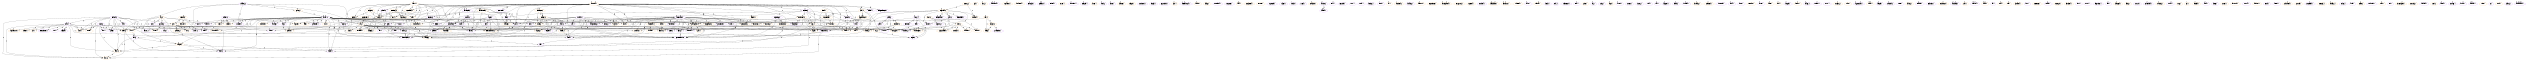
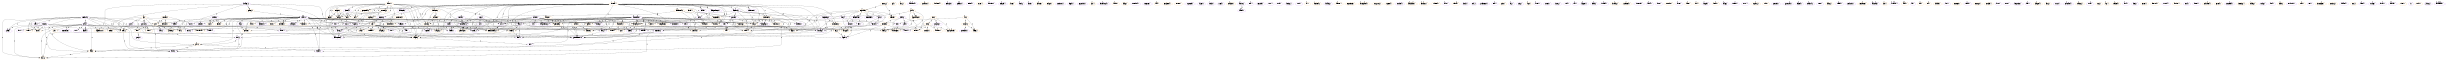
  digraph {
    node [color=purple]
    n1 [label="home(3)"]
    n2 [label="shut(1)"]
    n3 [label="place(1)"]
    n4 [color=darkorange label="pistol(1)"]
    n5 [label="terror(2)"]
    n6 [color=darkorange label="street(1)"]
    n7 [color=darkorange label="family(1)"]
    n8 [color=darkorange label="head(3)"]
    n9 [color=darkorange label="back(2)"]
    n10 [color=darkorange label="blow(3)"]
    n11 [label="blood(2)"]
    n12 [color=darkorange label="abandoned(2)"]
    n13 [label="fled(2)"]
    n14 [color=darkorange label="struggle(1)"]
    n15 [color=darkorange label="advance(1)"]
    n16 [color=darkorange label="quarter(1)"]
    n17 [label="work(4)"]
    n18 [color=darkorange label="extermination(2)"]
    n19 [color=darkorange label="girl(1)"]
    n20 [color=darkorange label="carry(1)"]
    n21 [label="khankandi(1)"]
    n22 [color=darkorange label="population(1)"]
    n23 [color=darkorange label="lumbered(1)"]
    n24 [label="example(1)"]
    n25 [label="peasant(1)"]
    n26 [label="existed(1)"]
    n27 [color=darkorange label="power(1)"]
    n28 [color=darkorange label="put(1)"]
    n29 [label="straw(2)"]
    n30 [color=darkorange label="quantity(1)"]
    n31 [label="history(2)"]
    n32 [color=darkorange label="fire(4)"]
    n33 [label="death(4)"]
    n34 [label="nation(1)"]
    n35 [color=darkorange label="hut(2)"]
    n36 [color=darkorange label="village(8)"]
    n37 [label="destruction(2)"]
    n38 [label="group(1)"]
    n39 [label="saw(3)"]
    n40 [label="see(1)"]
-   n41 [color=darkorange label="weapon(2)"]
+   n41 [color=darkorange label="paw(2)"]
    n42 [label="mauserist(1)"]
    n43 [label="escaped(1)"]
    n44 [color=darkorange label="force(1)"]
    n45 [label="azeri(8)"]
    n46 [color=darkorange label="continued(2)"]
    n47 [color=darkorange label="way(7)"]
    n48 [label="life(1)"]
    n49 [label="attitude(1)"]
    n50 [color=darkorange label="conduct(1)"]
    n51 [label="hostility(1)"]
    n52 [label="bond(1)"]
    n53 [label="government(10)"]
    n54 [color=darkorange label="sack(1)"]
    n55 [color=darkorange label="revealed(1)"]
    n56 [color=darkorange label="tragedy(1)"]
    n57 [label="view(1)"]
    n58 [color=darkorange label="slaying(1)"]
    n59 [label="replied(1)"]
    n60 [color=darkorange label="yard(2)"]
    n61 [color=darkorange label="appearance(1)"]
    n62 [label="house(1)"]
    n63 [color=darkorange label="succeeded(1)"]
    n64 [color=darkorange label="found(1)"]
    n65 [color=darkorange label="border(2)"]
    n66 [color=darkorange label="bayonet(1)"]
    n67 [label="cause(1)"]
    n68 [color=darkorange label="chance(1)"]
    n69 [color=darkorange label="escape(2)"]
    n70 [color=darkorange label="exists(1)"]
    n71 [color=darkorange label="soul(1)"]
    n72 [color=darkorange label="today(2)"]
    n73 [color=darkorange label="refuge(1)"]
    n74 [label="continues(1)"]
    n75 [label="length(1)"]
    n76 [label="opposition(1)"]
    n77 [label="advanced(2)"]
    n78 [label="section(3)"]
    n79 [label="pile(1)"]
    n80 [label="town(1)"]
    n81 [color=darkorange label="ohanus(1)"]
    n82 [color=darkorange label="evening(2)"]
    n83 [label="closed(2)"]
    n84 [color=darkorange label="proceeded(2)"]
    n85 [color=darkorange label="anything(1)"]
    n86 [color=darkorange label="tell(1)"]
    n87 [color=darkorange label="course(3)"]
    n88 [label="mountain(5)"]
    n89 [label="serve(2)"]
    n90 [label="plateau(1)"]
    n91 [color=darkorange label="pasturage(1)"]
    n92 [color=darkorange label="foot(2)"]
    n93 [label="property(1)"]
    n94 [color=darkorange label="took(3)"]
    n95 [color=darkorange label="estate(1)"]
    n96 [color=darkorange label="appropriated(1)"]
    n97 [color=darkorange label="province(1)"]
    n98 [color=darkorange label="situation(1)"]
    n99 [color=darkorange label="advantage(1)"]
    n100 [color=darkorange label="paw(1)"]
    n101 [label="alexandropol(1)"]
    n102 [color=darkorange label="battle(1)"]
    n103 [color=darkorange label="country(2)"]
    n104 [color=darkorange label="regarded(2)"]
    n105 [color=darkorange label="treated(1)"]
    n106 [label="served(1)"]
    n107 [label="exacerbate(1)"]
    n108 [label="part(2)"]
    n109 [label="intensified(1)"]
    n110 [color=darkorange label="killing(1)"]
    n111 [label="extended(1)"]
    n112 [label="army(4)"]
    n113 [label="left(1)"]
    n114 [label="enforce(1)"]
    n115 [color=darkorange label="paragraph(19)"]
    n116 [label="began(2)"]
    n117 [color=darkorange label="cannon(2)"]
    n118 [color=darkorange label="city(2)"]
    n119 [color=darkorange label="gun(1)"]
    n120 [label="scene(2)"]
    n121 [label="response(1)"]
    n122 [color=darkorange label="half(1)"]
    n123 [color=darkorange label="completed(1)"]
    n124 [color=darkorange label="resume(1)"]
    n125 [label="suspected(1)"]
    n126 [label="subject(1)"]
    n127 [label="article(1)"]
    n128 [label="wreck(1)"]
    n129 [color=darkorange label="machine(1)"]
    n130 [label="barrier(2)"]
    n131 [label="halted(1)"]
    n132 [color=darkorange label="lay(2)"]
    n133 [label="pool(1)"]
    n134 [label="ground(3)"]
    n135 [label="mud(1)"]
    n136 [label="beard(1)"]
    n137 [color=darkorange label="forest(1)"]
    n138 [color=darkorange label="household(1)"]
    n139 [label="sera(1)"]
    n140 [label="required(1)"]
    n141 [label="snow(1)"]
    n142 [label="north(1)"]
    n143 [label="destiny(1)"]
    n144 [label="beginning(2)"]
    n145 [color=darkorange label="movement(2)"]
    n146 [label="azeris(1)"]
    n147 [color=darkorange label="law(1)"]
    n148 [color=darkorange label="admitted(2)"]
    n149 [label="building(1)"]
    n150 [color=darkorange label="feature(1)"]
    n151 [color=darkorange label="experience(1)"]
    n152 [color=darkorange label="participated(1)"]
    n153 [color=darkorange label="ran(2)"]
    n154 [color=darkorange label="sought(2)"]
    n155 [label="line(1)"]
    n156 [color=darkorange label="safety(1)"]
    n157 [label="protection(1)"]
    n158 [color=darkorange label="newsgroup(1)"]
    n159 [color=darkorange label="armenia(7)"]
    n160 [label="belief(1)"]
    n161 [label="became(3)"]
    n162 [label="proved(2)"]
    n163 [label="night(3)"]
    n164 [color=darkorange label="instituted(2)"]
    n165 [label="independence(1)"]
    n166 [label="intervene(1)"]
    n167 [color=darkorange label="borderland(1)"]
    n168 [color=darkorange label="body(2)"]
    n169 [label="rebellion(1)"]
    n170 [label="officer(1)"]
    n171 [color=darkorange label="revolt(1)"]
    n172 [color=darkorange label="genocide(3)"]
    n173 [color=darkorange label="outlaw(1)"]
    n174 [color=darkorange label="fight(1)"]
    n175 [label="rule(1)"]
    n176 [label="party(4)"]
    n177 [color=darkorange label="terrorism(1)"]
    n178 [color=darkorange label="securing(1)"]
    n179 [label="campaign(1)"]
    n180 [label="licked(1)"]
    n181 [label="execution(2)"]
    n182 [color=darkorange label="trial(1)"]
    n183 [label="method(2)"]
    n184 [label="man(4)"]
    n185 [label="walk(1)"]
    n186 [color=darkorange label="displeasure(1)"]
    n187 [color=darkorange label="select(1)"]
    n188 [color=darkorange label="job(1)"]
    n189 [label="executioner(1)"]
    n190 [label="sum(1)"]
    n191 [label="official(1)"]
    n192 [color=darkorange label="opened(1)"]
    n193 [label="pounded(1)"]
    n194 [color=darkorange label="khachikian(1)"]
    n195 [color=darkorange label="caucasus(1)"]
    n196 [color=darkorange label="burdened(1)"]
    n197 [label="ardor(1)"]
    n198 [color=darkorange label="refusal(1)"]
    n199 [label="knock(1)"]
    n200 [label="edu(2)"]
    n201 [label="preference(1)"]
    n202 [label="heat(1)"]
    n203 [color=darkorange label="point(1)"]
    n204 [label="pay(1)"]
    n205 [color=darkorange label="retreat(2)"]
    n206 [color=darkorange label="followed(1)"]
    n207 [label="soldier(2)"]
    n208 [color=darkorange label="rock(1)"]
    n209 [color=darkorange label="seized(1)"]
    n210 [label="swing(1)"]
    n211 [color=darkorange label="rape(1)"]
    n212 [label="arrest(1)"]
    n213 [label="tartar(17)"]
    n214 [label="day(2)"]
    n215 [color=darkorange label="fate(1)"]
    n216 [label="gathered(1)"]
    n217 [color=darkorange label="drive(1)"]
    n218 [color=darkorange label="smashed(1)"]
    n219 [label="carnage(1)"]
    n220 [label="wrested(1)"]
    n221 [color=darkorange label="sprang(1)"]
    n222 [label="child(3)"]
    n223 [color=darkorange label="entered(2)"]
    n224 [label="year(1)"]
    n225 [label="protest(1)"]
    n226 [label="victory(1)"]
    n227 [label="wind(1)"]
    n228 [label="salt(1)"]
    n229 [label="happen(1)"]
    n230 [label="leland(2)"]
    n231 [label="invaded(1)"]
    n232 [color=darkorange label="brutality(1)"]
    n233 [color=darkorange label="screamed(1)"]
    n234 [label="witnessed(1)"]
    n235 [label="hartill(1)"]
    n236 [label="drove(1)"]
    n237 [color=darkorange label="member(1)"]
    n238 [label="arose(1)"]
    n239 [color=darkorange label="share(1)"]
    n240 [color=darkorange label="nazi(1)"]
    n241 [label="ranged(1)"]
    n242 [color=darkorange label="breast(1)"]
    n243 [label="valley(2)"]
    n244 [label="oxteam(1)"]
    n245 [color=darkorange label="fascist(1)"]
    n246 [label="horror(1)"]
    n247 [color=darkorange label="company(1)"]
    n248 [color=darkorange label="order(1)"]
+   n249 [label="question(1)"]
    n250 [label="slodkey(2)"]
    n251 [label="appressian(1)"]
-   n252 [color=darkorange label="ararat(1)"]
    n253 [label="leaped(1)"]
    n254 [label="stanford(2)"]
    n255 [label="stone(1)"]
    n256 [color=darkorange label="hiding(1)"]
    n257 [label="enabled(1)"]
    n258 [label="confusion(1)"]
    n259 [color=darkorange label="resistance(1)"]
    n260 [label="dashnack(1)"]
    n261 [color=darkorange label="cart(1)"]
    n262 [label="artavazd(1)"]
    n263 [color=darkorange label="sahak(1)"]
    n264 [label="serdar(2)"]
    n265 [label="zuma(1)"]
    n266 [label="lift(1)"]
    n267 [color=darkorange label="road(1)"]
    n268 [color=darkorange label="sea(1)"]
    n269 [color=darkorange label="plodded(1)"]
    n270 [label="dust(1)"]
    n271 [color=darkorange label="massacre(2)"]
    n272 [color=darkorange label="matter(2)"]
    n273 [label="fact(2)"]
    n274 [color=darkorange label="looked(2)"]
    n275 [color=darkorange label="sentence(1)"]
    n276 [label="wealth(1)"]
    n277 [color=darkorange label="emerge(1)"]
    n278 [color=darkorange label="knocked(1)"]
    n279 [label="front(1)"]
    n280 [label="moon(1)"]
    n281 [label="armenians(1)"]
    n282 [color=darkorange label="vengeance(2)"]
    n283 [label="possessed(1)"]
    n284 [label="truth(1)"]
    n285 [label="looting(1)"]
    n286 [color=darkorange label="spare(1)"]
    n287 [label="slaughtering(1)"]
    n288 [label="despotism(1)"]
    n289 [label="fear(1)"]
    n290 [color=darkorange label="changed(1)"]
    n291 [color=darkorange label="made(1)"]
    n292 [color=darkorange label="firing(1)"]
    n293 [label="source(1)"]
    n294 [label="scrambled(1)"]
    n295 [color=darkorange label="training(1)"]
    n296 [label="russia(1)"]
    n297 [color=darkorange label="uucp(1)"]
    n298 [color=darkorange label="apr(1)"]
    n299 [color=darkorange label="reached(1)"]
    n300 [label="hand(1)"]
    n301 [label="turkish(1)"]
    n302 [label="war(1)"]
    n303 [label="sheep(1)"]
    n304 [color=darkorange label="corner(1)"]
    n305 [color=darkorange label="foreword(1)"]
    n306 [label="turmoil(1)"]
    n307 [color=darkorange label="idiotism(1)"]
    n308 [label="argic(2)"]
    n309 [label="find(1)"]
    n310 [label="petrol(1)"]
    n311 [label="desert(1)"]
    n312 [color=darkorange label="cultivated(1)"]
    n313 [color=darkorange label="poured(1)"]
    n314 [label="concealed(1)"]
    n315 [color=darkorange label="intensity(1)"]
    n316 [color=darkorange label="artillery(1)"]
    n317 [label="turkey(1)"]
    n318 [label="lived(1)"]
    n319 [color=darkorange label="make(2)"]
    n320 [label="revolution(1)"]
    n321 [color=darkorange label="train(1)"]
    n322 [label="rest(1)"]
    n323 [color=darkorange label="armenian(1)"]
    n324 [color=darkorange label="hurried(1)"]
    n325 [color=darkorange label="investigate(1)"]
    n326 [color=darkorange label="morning(1)"]
    n327 [label="huddled(1)"]
    n328 [color=darkorange label="went(2)"]
    n329 [label="hated(1)"]
    n330 [label="courage(1)"]
    n331 [label="throat(1)"]
    n332 [label="karaklis(1)"]
    n333 [color=darkorange label="writes(1)"]
    n334 [label="co(1)"]
    n335 [color=darkorange label="mutlu(1)"]
    n336 [label="jolting(1)"]
    n337 [label="akhalkalaki(1)"]
    n1 -> n2 [label=1]
    n1 -> n3 [label=1]
    n1 -> n4 [label=1]
    n1 -> n5 [label=1]
    n1 -> n6 [label=1]
    n1 -> n7 [label=1]
    n1 -> n8 [label=1]
    n1 -> n9 [label=1]
    n1 -> n10 [label=1]
    n8 -> n10 [label=1]
    n8 -> n11 [label=1]
    n9 -> n10 [label=1]
    n12 -> n13 [label=1]
    n12 -> n14 [label=1]
    n12 -> n15 [label=1]
    n12 -> n16 [label=1]
    n13 -> n15 [label=1]
    n13 -> n17 [label=1]
    n17 -> n18 [label=2]
    n28 -> n29 [label=1]
    n28 -> n30 [label=1]
    n28 -> n31 [label=1]
    n28 -> n32 [label=1]
    n28 -> n33 [label=1]
    n28 -> n34 [label=1]
    n28 -> n35 [label=1]
    n28 -> n35 [label=1]
    n31 -> n36 [label=1]
    n31 -> n37 [label=1]
-   n134 -> n38 [label=1]
+   n32 -> n38 [label=1]
    n32 -> n39 [label=1]
    n36 -> n40 [label=1]
    n39 -> n9 [label=1]
    n39 -> n41 [label=1]
    n41 -> n9 [label=1]
    n41 -> n11 [label=1]
    n41 -> n180 [label=1]
    n46 -> n47 [label=1]
    n46 -> n48 [label=1]
    n47 -> n37 [label=1]
    n47 -> n39 [label=1]
    n47 -> n48 [label=1]
    n47 -> n49 [label=1]
    n47 -> n50 [label=1]
    n47 -> n51 [label=1]
    n47 -> n52 [label=1]
    n47 -> n53 [label=2]
    n47 -> n54 [label=1]
    n47 -> n55 [label=1]
    n47 -> n56 [label=1]
    n47 -> n57 [label=2]
    n47 -> n58 [label=1]
    n47 -> n59 [label=1]
    n60 -> n7 [label=1]
    n60 -> n61 [label=1]
    n60 -> n62 [label=1]
    n60 -> n63 [label=1]
    n63 -> n65 [label=1]
    n63 -> n66 [label=1]
    n64 -> n63 [label=1]
    n64 -> n65 [label=1]
    n69 -> n70 [label=1]
    n69 -> n71 [label=1]
    n69 -> n72 [label=1]
    n72 -> n28 [label=1]
    n72 -> n34 [label=1]
    n77 -> n36 [label=1]
    n77 -> n78 [label=1]
    n78 -> n36 [label=1]
    n78 -> n79 [label=1]
    n78 -> n80 [label=1]
    n81 -> n17 [label=1]
    n81 -> n18 [label=1]
    n81 -> n31 [label=1]
    n81 -> n36 [label=1]
    n81 -> n37 [label=1]
    n81 -> n70 [label=1]
    n81 -> n71 [label=1]
    n81 -> n72 [label=1]
    n81 -> n82 [label=1]
    n81 -> n83 [label=1]
    n81 -> n84 [label=1]
    n81 -> n85 [label=1]
    n81 -> n86 [label=1]
    n81 -> n87 [label=1]
    n81 -> n88 [label=1]
    n81 -> n89 [label=1]
    n82 -> n31 [label=1]
    n82 -> n37 [label=1]
    n82 -> n85 [label=1]
    n82 -> n86 [label=1]
    n83 -> n71 [label=1]
    n83 -> n72 [label=1]
    n84 -> n72 [label=1]
    n87 -> n36 [label=1]
    n88 -> n18 [label=2]
    n88 -> n89 [label=2]
    n88 -> n90 [label=1]
    n88 -> n91 [label=2]
    n92 -> n93 [label=1]
    n92 -> n94 [label=1]
    n92 -> n95 [label=1]
    n92 -> n96 [label=1]
    n94 -> n14 [label=1]
    n94 -> n95 [label=1]
    n94 -> n96 [label=1]
    n94 -> n97 [label=1]
    n94 -> n98 [label=1]
    n94 -> n99 [label=1]
    n103 -> n104 [label=1]
    n103 -> n105 [label=1]
    n104 -> n49 [label=1]
    n104 -> n50 [label=1]
    n104 -> n51 [label=1]
    n104 -> n52 [label=1]
    n104 -> n105 [label=1]
    n104 -> n106 [label=1]
    n104 -> n107 [label=1]
    n104 -> n108 [label=1]
    n104 -> n109 [label=1]
    n106 -> n51 [label=1]
    n108 -> n51 [label=1]
    n108 -> n106 [label=1]
    n112 -> n106 [label=1]
    n112 -> n113 [label=1]
    n112 -> n114 [label=1]
    n112 -> n115 [label=1]
    n112 -> n116 [label=1]
    n113 -> n14 [label=1]
    n115 -> n53 [label=1]
    n115 -> n99 [label=1]
    n115 -> n117 [label=1]
    n115 -> n118 [label=1]
    n115 -> n119 [label=1]
    n115 -> n120 [label=1]
    n118 -> n116 [label=1]
    n130 -> n131 [label=1]
    n132 -> n8 [label=1]
    n132 -> n11 [label=1]
    n132 -> n133 [label=1]
    n132 -> n134 [label=1]
    n132 -> n135 [label=1]
    n132 -> n136 [label=1]
    n132 -> n137 [label=1]
    n134 -> n137 [label=1]
    n134 -> n138 [label=1]
    n144 -> n53 [label=1]
    n144 -> n145 [label=1]
    n145 -> n14 [label=1]
    n145 -> n53 [label=1]
    n153 -> n154 [label=1]
    n153 -> n155 [label=1]
    n153 -> n156 [label=1]
    n154 -> n156 [label=1]
    n154 -> n157 [label=1]
    n159 -> n17 [label=1]
    n159 -> n18 [label=1]
    n159 -> n36 [label=1]
    n159 -> n53 [label=1]
    n159 -> n65 [label=1]
    n159 -> n71 [label=1]
    n159 -> n72 [label=1]
    n159 -> n84 [label=1]
    n159 -> n88 [label=2]
    n159 -> n89 [label=1]
    n159 -> n90 [label=1]
    n159 -> n115 [label=3]
    n159 -> n145 [label=1]
    n159 -> n160 [label=2]
    n159 -> n161 [label=1]
    n159 -> n162 [label=1]
    n159 -> n163 [label=1]
    n159 -> n164 [label=1]
    n159 -> n165 [label=2]
    n159 -> n166 [label=2]
    n159 -> n167 [label=1]
    n159 -> n168 [label=1]
    n159 -> n169 [label=2]
    n159 -> n170 [label=1]
    n159 -> n171 [label=2]
    n159 -> n172 [label=1]
    n159 -> n173 [label=1]
    n159 -> n174 [label=1]
    n161 -> n13 [label=1]
    n161 -> n17 [label=1]
    n161 -> n162 [label=1]
    n161 -> n164 [label=1]
    n161 -> n168 [label=1]
    n161 -> n173 [label=1]
    n161 -> n174 [label=1]
    n162 -> n173 [label=1]
    n162 -> n174 [label=1]
    n162 -> n175 [label=1]
    n162 -> n175 [label=1]
    n163 -> n5 [label=1]
    n163 -> n36 [label=1]
    n164 -> n168 [label=1]
    n164 -> n173 [label=1]
    n164 -> n174 [label=1]
    n164 -> n175 [label=1]
    n164 -> n176 [label=1]
    n164 -> n177 [label=1]
    n164 -> n178 [label=1]
    n164 -> n179 [label=1]
    n168 -> n11 [label=1]
    n168 -> n173 [label=1]
    n168 -> n174 [label=1]
    n168 -> n180 [label=1]
    n175 -> n181 [label=1]
    n175 -> n181 [label=1]
    n175 -> n182 [label=1]
    n175 -> n182 [label=1]
    n176 -> n53 [label=1]
    n181 -> n9 [label=1]
    n181 -> n10 [label=1]
    n181 -> n53 [label=1]
    n183 -> n3 [label=1]
    n183 -> n4 [label=1]
    n183 -> n6 [label=1]
    n183 -> n8 [label=1]
    n183 -> n9 [label=1]
    n183 -> n10 [label=1]
    n183 -> n28 [label=1]
    n183 -> n32 [label=1]
    n183 -> n35 [label=1]
    n183 -> n53 [label=1]
    n183 -> n181 [label=1]
    n183 -> n184 [label=1]
    n183 -> n185 [label=1]
    n184 -> n4 [label=1]
    n184 -> n6 [label=1]
    n184 -> n8 [label=1]
    n184 -> n9 [label=1]
    n184 -> n10 [label=1]
    n184 -> n53 [label=1]
    n184 -> n176 [label=1]
    n184 -> n186 [label=1]
    n184 -> n187 [label=1]
    n184 -> n188 [label=1]
    n184 -> n189 [label=1]
    n184 -> n190 [label=1]
    n184 -> n191 [label=1]
    n205 -> n28 [label=1]
    n205 -> n33 [label=1]
    n205 -> n206 [label=1]
    n207 -> n8 [label=1]
    n207 -> n66 [label=1]
    n207 -> n208 [label=1]
    n207 -> n209 [label=1]
    n213 -> n8 [label=2]
    n213 -> n11 [label=2]
    n213 -> n16 [label=1]
    n213 -> n36 [label=3]
    n213 -> n41 [label=1]
    n213 -> n47 [label=1]
    n213 -> n65 [label=1]
    n213 -> n66 [label=1]
    n213 -> n79 [label=1]
    n213 -> n80 [label=1]
    n213 -> n88 [label=1]
    n213 -> n90 [label=1]
    n213 -> n115 [label=4]
    n213 -> n116 [label=1]
    n213 -> n117 [label=2]
    n213 -> n135 [label=1]
    n213 -> n136 [label=1]
    n213 -> n138 [label=1]
    n213 -> n155 [label=1]
    n213 -> n163 [label=1]
    n213 -> n167 [label=1]
    n213 -> n168 [label=1]
    n213 -> n170 [label=1]
    n213 -> n172 [label=1]
    n213 -> n180 [label=1]
    n213 -> n208 [label=1]
    n213 -> n209 [label=1]
    n213 -> n214 [label=1]
    n213 -> n215 [label=1]
    n213 -> n216 [label=1]
    n213 -> n217 [label=2]
    n213 -> n218 [label=1]
    n213 -> n219 [label=1]
    n213 -> n220 [label=1]
    n214 -> n16 [label=1]
    n221 -> n213 [label=1]
    n222 -> n7 [label=1]
    n222 -> n62 [label=1]
    n222 -> n223 [label=1]
    n222 -> n224 [label=1]
    n223 -> n7 [label=1]
    n223 -> n62 [label=1]
    n223 -> n116 [label=1]
    n223 -> n118 [label=1]
    n245 -> n172 [label=1]
    n250 -> n11 [label=1]
    n250 -> n41 [label=1]
    n250 -> n168 [label=1]
    n250 -> n180 [label=1]
    n250 -> n220 [label=1]
    n250 -> n221 [label=1]
    n264 -> n17 [label=1]
    n264 -> n18 [label=1]
    n264 -> n88 [label=1]
    n264 -> n89 [label=1]
    n264 -> n265 [label=1]
    n271 -> n87 [label=1]
    n271 -> n272 [label=1]
    n272 -> n37 [label=1]
    n272 -> n58 [label=1]
    n272 -> n59 [label=1]
    n272 -> n87 [label=1]
    n272 -> n273 [label=1]
    n273 -> n37 [label=1]
    n273 -> n51 [label=1]
    n273 -> n52 [label=1]
    n273 -> n58 [label=1]
    n273 -> n59 [label=1]
    n273 -> n274 [label=1]
    n274 -> n52 [label=1]
    n281 -> n36 [label=1]
    n281 -> n40 [label=1]
    n281 -> n49 [label=2]
    n281 -> n50 [label=2]
    n281 -> n51 [label=2]
    n281 -> n52 [label=2]
    n281 -> n53 [label=2]
    n281 -> n87 [label=1]
    n281 -> n115 [label=5]
    n281 -> n117 [label=1]
    n281 -> n169 [label=1]
    n281 -> n171 [label=1]
    n281 -> n172 [label=1]
    n281 -> n176 [label=1]
    n281 -> n177 [label=4]
    n281 -> n178 [label=1]
    n281 -> n179 [label=1]
    n281 -> n273 [label=2]
    n281 -> n274 [label=2]
    n281 -> n282 [label=1]
    n281 -> n283 [label=1]
    n281 -> n284 [label=1]
    n281 -> n285 [label=1]
    n281 -> n286 [label=1]
    n281 -> n287 [label=1]
    n291 -> n117 [label=1]
    n291 -> n119 [label=1]
    n301 -> n17 [label=1]
    n301 -> n18 [label=1]
    n301 -> n53 [label=2]
    n301 -> n87 [label=1]
    n301 -> n88 [label=1]
    n301 -> n89 [label=1]
    n301 -> n115 [label=6]
    n301 -> n171 [label=3]
    n301 -> n173 [label=1]
    n301 -> n174 [label=1]
    n301 -> n285 [label=1]
    n301 -> n286 [label=1]
    n301 -> n287 [label=1]
    n301 -> n302 [label=1]
    n308 -> n17 [label=1]
    n308 -> n18 [label=1]
    n308 -> n88 [label=1]
    n308 -> n89 [label=1]
    n308 -> n274 [label=1]
    n308 -> n309 [label=1]
    n323 -> n120 [label=1]
    n323 -> n324 [label=1]
  }
